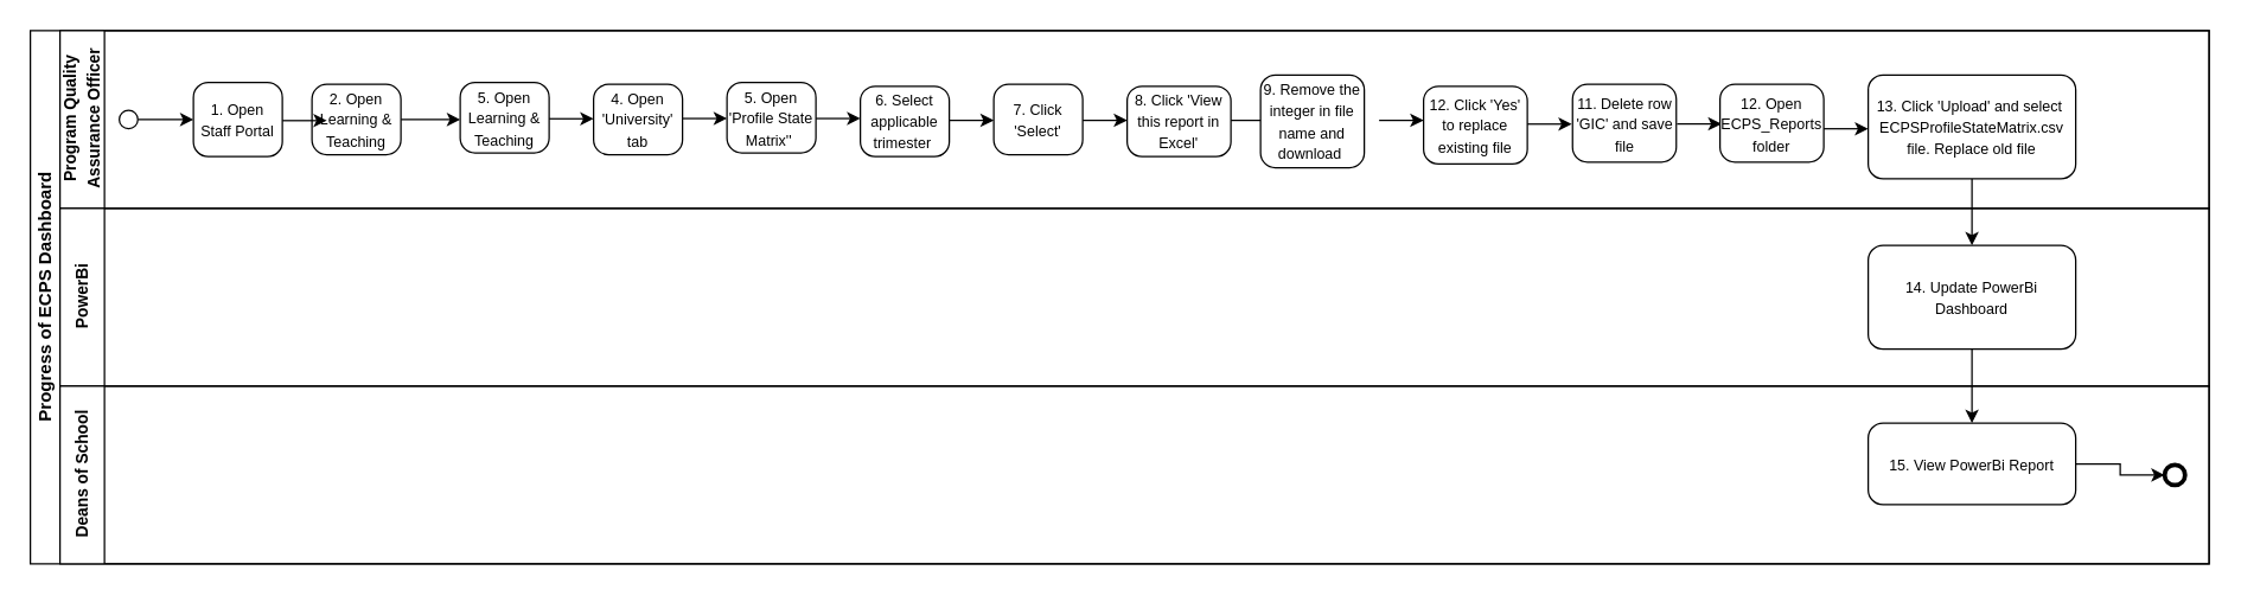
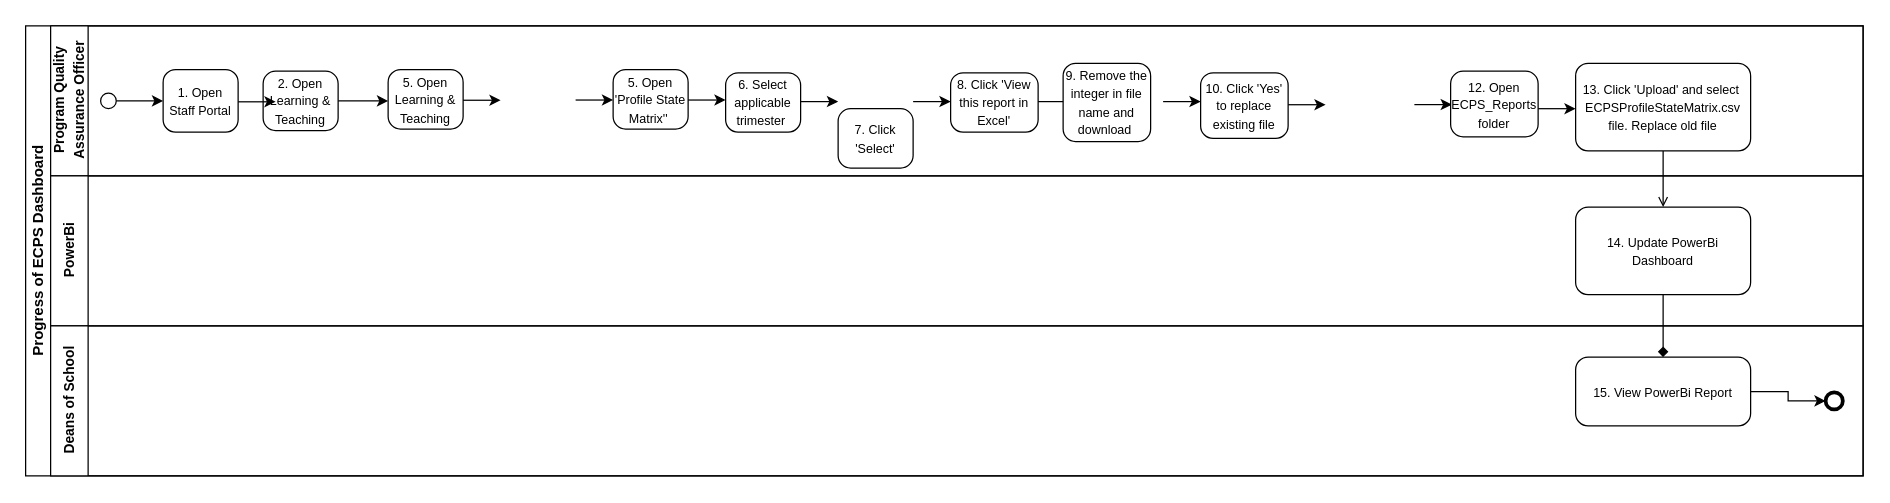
  <mxCell id="0" />
  <mxCell id="1" parent="0" />
  <mxCell id="2" value="Progress of ECPS Dashboard" style="swimlane;html=1;childLayout=stackLayout;resizeParent=1;resizeParentMax=0;horizontal=0;startSize=20;horizontalStack=0;whiteSpace=wrap;" parent="1" vertex="1"><mxGeometry x="20" y="20" width="1470" height="360" as="geometry" /></mxCell>
  <mxCell id="3" value="&lt;font style=&quot;font-size: 11px;&quot;&gt;Program Quality&lt;br&gt;&amp;nbsp;Assurance Officer&lt;span style=&quot;margin: 0px; padding: 0px; user-select: text; -webkit-user-drag: none; text-align: left; text-size-adjust: auto; line-height: 16.188px;&quot; data-ccp-props=&quot;{&amp;quot;201341983&amp;quot;:0,&amp;quot;335559740&amp;quot;:259}&quot; class=&quot;EOP SCXW140022326 BCX4&quot;&gt;&amp;nbsp;&lt;/span&gt;&lt;/font&gt;" style="swimlane;html=1;startSize=30;horizontal=0;" parent="2" vertex="1"><mxGeometry x="20" width="1450" height="120" as="geometry" /></mxCell>
  <mxCell id="4" style="edgeStyle=orthogonalEdgeStyle;rounded=0;orthogonalLoop=1;jettySize=auto;html=1;exitX=1;exitY=0.5;exitDx=0;exitDy=0;exitPerimeter=0;entryX=0;entryY=0.5;entryDx=0;entryDy=0;entryPerimeter=0;" parent="3" source="5" target="6" edge="1"><mxGeometry relative="1" as="geometry" /></mxCell>
  <mxCell id="5" value="" style="points=[[0.145,0.145,0],[0.5,0,0],[0.855,0.145,0],[1,0.5,0],[0.855,0.855,0],[0.5,1,0],[0.145,0.855,0],[0,0.5,0]];shape=mxgraph.bpmn.event;html=1;verticalLabelPosition=bottom;labelBackgroundColor=#ffffff;verticalAlign=top;align=center;perimeter=ellipsePerimeter;outlineConnect=0;aspect=fixed;outline=standard;symbol=general;" parent="3" vertex="1"><mxGeometry x="40" y="53.75" width="12.5" height="12.5" as="geometry" /></mxCell>
  <mxCell id="6" value="&lt;font style=&quot;font-size: 10px;&quot;&gt;1. Open Staff Portal&lt;/font&gt;" style="points=[[0.25,0,0],[0.5,0,0],[0.75,0,0],[1,0.25,0],[1,0.5,0],[1,0.75,0],[0.75,1,0],[0.5,1,0],[0.25,1,0],[0,0.75,0],[0,0.5,0],[0,0.25,0]];shape=mxgraph.bpmn.task;whiteSpace=wrap;rectStyle=rounded;size=10;html=1;container=1;expand=0;collapsible=0;taskMarker=abstract;" parent="3" vertex="1"><mxGeometry x="90" y="35" width="60" height="50" as="geometry" /></mxCell>
  <mxCell id="7" style="edgeStyle=orthogonalEdgeStyle;rounded=0;orthogonalLoop=1;jettySize=auto;html=1;exitX=1;exitY=0.5;exitDx=0;exitDy=0;exitPerimeter=0;" parent="3" source="8" edge="1"><mxGeometry relative="1" as="geometry"><mxPoint x="270" y="60" as="targetPoint" /></mxGeometry></mxCell>
  <mxCell id="8" value="&lt;font style=&quot;font-size: 10px;&quot;&gt;2. Open Learning &amp;amp; Teaching&lt;/font&gt;" style="points=[[0.25,0,0],[0.5,0,0],[0.75,0,0],[1,0.25,0],[1,0.5,0],[1,0.75,0],[0.75,1,0],[0.5,1,0],[0.25,1,0],[0,0.75,0],[0,0.5,0],[0,0.25,0]];shape=mxgraph.bpmn.task;whiteSpace=wrap;rectStyle=rounded;size=10;html=1;container=1;expand=0;collapsible=0;taskMarker=abstract;" parent="3" vertex="1"><mxGeometry x="170" y="36.25" width="60" height="47.5" as="geometry" /></mxCell>
  <mxCell id="9" style="edgeStyle=orthogonalEdgeStyle;rounded=0;orthogonalLoop=1;jettySize=auto;html=1;exitX=1;exitY=0.5;exitDx=0;exitDy=0;exitPerimeter=0;" parent="3" edge="1"><mxGeometry relative="1" as="geometry"><mxPoint x="180" y="60.75" as="targetPoint" /><mxPoint x="150" y="60.75" as="sourcePoint" /></mxGeometry></mxCell>
  <mxCell id="10" value="&lt;font style=&quot;font-size: 10px;&quot;&gt;5. Open Learning &amp;amp; Teaching&lt;/font&gt;" style="points=[[0.25,0,0],[0.5,0,0],[0.75,0,0],[1,0.25,0],[1,0.5,0],[1,0.75,0],[0.75,1,0],[0.5,1,0],[0.25,1,0],[0,0.75,0],[0,0.5,0],[0,0.25,0]];shape=mxgraph.bpmn.task;whiteSpace=wrap;rectStyle=rounded;size=10;html=1;container=1;expand=0;collapsible=0;taskMarker=abstract;" parent="3" vertex="1"><mxGeometry x="270" y="35" width="60" height="47.5" as="geometry" /></mxCell>
  <mxCell id="11" style="edgeStyle=orthogonalEdgeStyle;rounded=0;orthogonalLoop=1;jettySize=auto;html=1;exitX=1;exitY=0.5;exitDx=0;exitDy=0;exitPerimeter=0;" parent="3" edge="1"><mxGeometry relative="1" as="geometry"><mxPoint x="360" y="59.5" as="targetPoint" /><mxPoint x="330" y="59.5" as="sourcePoint" /></mxGeometry></mxCell>
- <mxCell id="12" value="&lt;span style=&quot;font-size: 10px;&quot;&gt;4. Open 'University' tab&lt;/span&gt;" style="points=[[0.25,0,0],[0.5,0,0],[0.75,0,0],[1,0.25,0],[1,0.5,0],[1,0.75,0],[0.75,1,0],[0.5,1,0],[0.25,1,0],[0,0.75,0],[0,0.5,0],[0,0.25,0]];shape=mxgraph.bpmn.task;whiteSpace=wrap;rectStyle=rounded;size=10;html=1;container=1;expand=0;collapsible=0;taskMarker=abstract;" parent="3" vertex="1"><mxGeometry x="360" y="36.25" width="60" height="47.5" as="geometry" /></mxCell>
  <mxCell id="13" style="edgeStyle=orthogonalEdgeStyle;rounded=0;orthogonalLoop=1;jettySize=auto;html=1;exitX=1;exitY=0.5;exitDx=0;exitDy=0;exitPerimeter=0;" parent="3" edge="1"><mxGeometry relative="1" as="geometry"><mxPoint x="450" y="59.33" as="targetPoint" /><mxPoint x="420" y="59.33" as="sourcePoint" /></mxGeometry></mxCell>
  <mxCell id="14" value="&lt;span style=&quot;font-size: 10px;&quot;&gt;5. Open 'Profile State Matrix''&amp;nbsp;&lt;/span&gt;" style="points=[[0.25,0,0],[0.5,0,0],[0.75,0,0],[1,0.25,0],[1,0.5,0],[1,0.75,0],[0.75,1,0],[0.5,1,0],[0.25,1,0],[0,0.75,0],[0,0.5,0],[0,0.25,0]];shape=mxgraph.bpmn.task;whiteSpace=wrap;rectStyle=rounded;size=10;html=1;container=1;expand=0;collapsible=0;taskMarker=abstract;" parent="3" vertex="1"><mxGeometry x="450" y="35" width="60" height="47.5" as="geometry" /></mxCell>
  <mxCell id="15" style="edgeStyle=orthogonalEdgeStyle;rounded=0;orthogonalLoop=1;jettySize=auto;html=1;exitX=1;exitY=0.5;exitDx=0;exitDy=0;exitPerimeter=0;" parent="3" edge="1"><mxGeometry relative="1" as="geometry"><mxPoint x="540" y="59.33" as="targetPoint" /><mxPoint x="510" y="59.33" as="sourcePoint" /></mxGeometry></mxCell>
  <mxCell id="16" value="&lt;span style=&quot;font-size: 10px;&quot;&gt;6. Select applicable trimester&amp;nbsp;&lt;/span&gt;" style="points=[[0.25,0,0],[0.5,0,0],[0.75,0,0],[1,0.25,0],[1,0.5,0],[1,0.75,0],[0.75,1,0],[0.5,1,0],[0.25,1,0],[0,0.75,0],[0,0.5,0],[0,0.25,0]];shape=mxgraph.bpmn.task;whiteSpace=wrap;rectStyle=rounded;size=10;html=1;container=1;expand=0;collapsible=0;taskMarker=abstract;" parent="3" vertex="1"><mxGeometry x="540" y="37.5" width="60" height="47.5" as="geometry" /></mxCell>
  <mxCell id="17" style="edgeStyle=orthogonalEdgeStyle;rounded=0;orthogonalLoop=1;jettySize=auto;html=1;exitX=1;exitY=0.5;exitDx=0;exitDy=0;exitPerimeter=0;" parent="3" edge="1"><mxGeometry relative="1" as="geometry"><mxPoint x="630" y="60.58" as="targetPoint" /><mxPoint x="600" y="60.58" as="sourcePoint" /></mxGeometry></mxCell>
- <mxCell id="18" value="&lt;span style=&quot;font-size: 10px;&quot;&gt;7. Click 'Select'&lt;/span&gt;" style="points=[[0.25,0,0],[0.5,0,0],[0.75,0,0],[1,0.25,0],[1,0.5,0],[1,0.75,0],[0.75,1,0],[0.5,1,0],[0.25,1,0],[0,0.75,0],[0,0.5,0],[0,0.25,0]];shape=mxgraph.bpmn.task;whiteSpace=wrap;rectStyle=rounded;size=10;html=1;container=1;expand=0;collapsible=0;taskMarker=abstract;" parent="3" vertex="1"><mxGeometry x="630" y="36.25" width="60" height="47.5" as="geometry" /></mxCell>
+ <mxCell id="18" value="&lt;span style=&quot;font-size: 10px;&quot;&gt;7. Click 'Select'&lt;/span&gt;" style="points=[[0.25,0,0],[0.5,0,0],[0.75,0,0],[1,0.25,0],[1,0.5,0],[1,0.75,0],[0.75,1,0],[0.5,1,0],[0.25,1,0],[0,0.75,0],[0,0.5,0],[0,0.25,0]];shape=mxgraph.bpmn.task;whiteSpace=wrap;rectStyle=rounded;size=10;html=1;container=1;expand=0;collapsible=0;taskMarker=abstract;" parent="3" vertex="1"><mxGeometry x="630" y="66.25" width="60" height="47.5" as="geometry" /></mxCell>
  <mxCell id="19" style="edgeStyle=orthogonalEdgeStyle;rounded=0;orthogonalLoop=1;jettySize=auto;html=1;exitX=1;exitY=0.5;exitDx=0;exitDy=0;exitPerimeter=0;" parent="3" edge="1"><mxGeometry relative="1" as="geometry"><mxPoint x="720" y="60.58" as="targetPoint" /><mxPoint x="690" y="60.58" as="sourcePoint" /></mxGeometry></mxCell>
  <mxCell id="20" value="&lt;span style=&quot;font-size: 10px;&quot;&gt;8. Click 'View this report in Excel'&lt;/span&gt;" style="points=[[0.25,0,0],[0.5,0,0],[0.75,0,0],[1,0.25,0],[1,0.5,0],[1,0.75,0],[0.75,1,0],[0.5,1,0],[0.25,1,0],[0,0.75,0],[0,0.5,0],[0,0.25,0]];shape=mxgraph.bpmn.task;whiteSpace=wrap;rectStyle=rounded;size=10;html=1;container=1;expand=0;collapsible=0;taskMarker=abstract;" parent="3" vertex="1"><mxGeometry x="720" y="37.5" width="70" height="47.5" as="geometry" /></mxCell>
  <mxCell id="21" style="edgeStyle=orthogonalEdgeStyle;rounded=0;orthogonalLoop=1;jettySize=auto;html=1;exitX=1;exitY=0.5;exitDx=0;exitDy=0;exitPerimeter=0;" parent="3" edge="1"><mxGeometry relative="1" as="geometry"><mxPoint x="820" y="60.58" as="targetPoint" /><mxPoint x="790" y="60.58" as="sourcePoint" /></mxGeometry></mxCell>
  <mxCell id="22" value="&lt;span style=&quot;font-size: 10px;&quot;&gt;9. Remove the integer in file name and download&amp;nbsp;&lt;/span&gt;" style="points=[[0.25,0,0],[0.5,0,0],[0.75,0,0],[1,0.25,0],[1,0.5,0],[1,0.75,0],[0.75,1,0],[0.5,1,0],[0.25,1,0],[0,0.75,0],[0,0.5,0],[0,0.25,0]];shape=mxgraph.bpmn.task;whiteSpace=wrap;rectStyle=rounded;size=10;html=1;container=1;expand=0;collapsible=0;taskMarker=abstract;" parent="3" vertex="1"><mxGeometry x="810" y="30" width="70" height="62.5" as="geometry" /></mxCell>
  <mxCell id="23" style="edgeStyle=orthogonalEdgeStyle;rounded=0;orthogonalLoop=1;jettySize=auto;html=1;exitX=1;exitY=0.5;exitDx=0;exitDy=0;exitPerimeter=0;" parent="3" edge="1"><mxGeometry relative="1" as="geometry"><mxPoint x="920" y="60.58" as="targetPoint" /><mxPoint x="890" y="60.58" as="sourcePoint" /></mxGeometry></mxCell>
- <mxCell id="24" value="&lt;span style=&quot;font-size: 10px;&quot;&gt;12. Click 'Yes' to replace existing&amp;nbsp;file&lt;/span&gt;" style="points=[[0.25,0,0],[0.5,0,0],[0.75,0,0],[1,0.25,0],[1,0.5,0],[1,0.75,0],[0.75,1,0],[0.5,1,0],[0.25,1,0],[0,0.75,0],[0,0.5,0],[0,0.25,0]];shape=mxgraph.bpmn.task;whiteSpace=wrap;rectStyle=rounded;size=10;html=1;container=1;expand=0;collapsible=0;taskMarker=abstract;" parent="3" vertex="1"><mxGeometry x="920" y="37.5" width="70" height="52.5" as="geometry" /></mxCell>
+ <mxCell id="24" value="&lt;span style=&quot;font-size: 10px;&quot;&gt;10. Click 'Yes' to replace existing&amp;nbsp;file&lt;/span&gt;" style="points=[[0.25,0,0],[0.5,0,0],[0.75,0,0],[1,0.25,0],[1,0.5,0],[1,0.75,0],[0.75,1,0],[0.5,1,0],[0.25,1,0],[0,0.75,0],[0,0.5,0],[0,0.25,0]];shape=mxgraph.bpmn.task;whiteSpace=wrap;rectStyle=rounded;size=10;html=1;container=1;expand=0;collapsible=0;taskMarker=abstract;" parent="3" vertex="1"><mxGeometry x="920" y="37.5" width="70" height="52.5" as="geometry" /></mxCell>
  <mxCell id="25" style="edgeStyle=orthogonalEdgeStyle;rounded=0;orthogonalLoop=1;jettySize=auto;html=1;exitX=1;exitY=0.5;exitDx=0;exitDy=0;exitPerimeter=0;" parent="3" edge="1"><mxGeometry relative="1" as="geometry"><mxPoint x="1020" y="63.08" as="targetPoint" /><mxPoint x="990" y="63.08" as="sourcePoint" /></mxGeometry></mxCell>
- <mxCell id="26" value="&lt;span style=&quot;font-size: 10px;&quot;&gt;11. Delete row 'GIC' and save file&lt;/span&gt;" style="points=[[0.25,0,0],[0.5,0,0],[0.75,0,0],[1,0.25,0],[1,0.5,0],[1,0.75,0],[0.75,1,0],[0.5,1,0],[0.25,1,0],[0,0.75,0],[0,0.5,0],[0,0.25,0]];shape=mxgraph.bpmn.task;whiteSpace=wrap;rectStyle=rounded;size=10;html=1;container=1;expand=0;collapsible=0;taskMarker=abstract;" parent="3" vertex="1"><mxGeometry x="1020.5" y="36.25" width="70" height="52.5" as="geometry" /></mxCell>
  <mxCell id="27" style="edgeStyle=orthogonalEdgeStyle;rounded=0;orthogonalLoop=1;jettySize=auto;html=1;exitX=1;exitY=0.5;exitDx=0;exitDy=0;exitPerimeter=0;" parent="3" edge="1"><mxGeometry relative="1" as="geometry"><mxPoint x="1121" y="62.98" as="targetPoint" /><mxPoint x="1091" y="62.98" as="sourcePoint" /></mxGeometry></mxCell>
  <mxCell id="28" value="&lt;span style=&quot;font-size: 10px;&quot;&gt;12. Open ECPS_Reports folder&lt;/span&gt;" style="points=[[0.25,0,0],[0.5,0,0],[0.75,0,0],[1,0.25,0],[1,0.5,0],[1,0.75,0],[0.75,1,0],[0.5,1,0],[0.25,1,0],[0,0.75,0],[0,0.5,0],[0,0.25,0]];shape=mxgraph.bpmn.task;whiteSpace=wrap;rectStyle=rounded;size=10;html=1;container=1;expand=0;collapsible=0;taskMarker=abstract;" parent="3" vertex="1"><mxGeometry x="1120" y="36.25" width="70" height="52.5" as="geometry" /></mxCell>
  <mxCell id="29" value="&lt;font style=&quot;font-size: 10px;&quot;&gt;13. Click 'Upload' and select&amp;nbsp;&lt;br&gt;ECPSProfileStateMatrix.csv file. Replace old file&lt;/font&gt;" style="points=[[0.25,0,0],[0.5,0,0],[0.75,0,0],[1,0.25,0],[1,0.5,0],[1,0.75,0],[0.75,1,0],[0.5,1,0],[0.25,1,0],[0,0.75,0],[0,0.5,0],[0,0.25,0]];shape=mxgraph.bpmn.task;whiteSpace=wrap;rectStyle=rounded;size=10;html=1;container=1;expand=0;collapsible=0;taskMarker=abstract;" parent="3" vertex="1"><mxGeometry x="1220" y="30" width="140" height="70" as="geometry" /></mxCell>
  <mxCell id="30" style="edgeStyle=orthogonalEdgeStyle;rounded=0;orthogonalLoop=1;jettySize=auto;html=1;exitX=1;exitY=0.5;exitDx=0;exitDy=0;exitPerimeter=0;" parent="3" edge="1"><mxGeometry relative="1" as="geometry"><mxPoint x="1220" y="66.25" as="targetPoint" /><mxPoint x="1190" y="66.25" as="sourcePoint" /></mxGeometry></mxCell>
  <mxCell id="31" value="&lt;font style=&quot;font-size: 11px;&quot;&gt;PowerBi&lt;/font&gt;" style="swimlane;html=1;startSize=30;horizontal=0;" parent="2" vertex="1"><mxGeometry x="20" y="120" width="1450" height="120" as="geometry" /></mxCell>
  <mxCell id="32" value="&lt;span style=&quot;font-size: 10px;&quot;&gt;14. Update PowerBi Dashboard&lt;/span&gt;" style="points=[[0.25,0,0],[0.5,0,0],[0.75,0,0],[1,0.25,0],[1,0.5,0],[1,0.75,0],[0.75,1,0],[0.5,1,0],[0.25,1,0],[0,0.75,0],[0,0.5,0],[0,0.25,0]];shape=mxgraph.bpmn.task;whiteSpace=wrap;rectStyle=rounded;size=10;html=1;container=1;expand=0;collapsible=0;taskMarker=abstract;" parent="31" vertex="1"><mxGeometry x="1220" y="25" width="140" height="70" as="geometry" /></mxCell>
  <mxCell id="33" value="&lt;font style=&quot;font-size: 11px;&quot;&gt;Deans of School&lt;/font&gt;" style="swimlane;html=1;startSize=30;horizontal=0;" parent="2" vertex="1"><mxGeometry x="20" y="240" width="1450" height="120" as="geometry" /></mxCell>
  <mxCell id="34" value="" style="points=[[0.145,0.145,0],[0.5,0,0],[0.855,0.145,0],[1,0.5,0],[0.855,0.855,0],[0.5,1,0],[0.145,0.855,0],[0,0.5,0]];shape=mxgraph.bpmn.event;html=1;verticalLabelPosition=bottom;labelBackgroundColor=#ffffff;verticalAlign=top;align=center;perimeter=ellipsePerimeter;outlineConnect=0;aspect=fixed;outline=end;symbol=terminate2;" parent="33" vertex="1"><mxGeometry x="1420" y="53.13" width="13.75" height="13.75" as="geometry" /></mxCell>
  <mxCell id="35" style="edgeStyle=orthogonalEdgeStyle;rounded=0;orthogonalLoop=1;jettySize=auto;html=1;exitX=1;exitY=0.5;exitDx=0;exitDy=0;exitPerimeter=0;entryX=0;entryY=0.5;entryDx=0;entryDy=0;entryPerimeter=0;" parent="33" source="36" target="34" edge="1"><mxGeometry relative="1" as="geometry" /></mxCell>
  <mxCell id="36" value="&lt;span style=&quot;font-size: 10px;&quot;&gt;15. View PowerBi Report&lt;/span&gt;" style="points=[[0.25,0,0],[0.5,0,0],[0.75,0,0],[1,0.25,0],[1,0.5,0],[1,0.75,0],[0.75,1,0],[0.5,1,0],[0.25,1,0],[0,0.75,0],[0,0.5,0],[0,0.25,0]];shape=mxgraph.bpmn.task;whiteSpace=wrap;rectStyle=rounded;size=10;html=1;container=1;expand=0;collapsible=0;taskMarker=abstract;" parent="33" vertex="1"><mxGeometry x="1220" y="25" width="140" height="55" as="geometry" /></mxCell>
- <mxCell id="37" style="edgeStyle=orthogonalEdgeStyle;rounded=0;orthogonalLoop=1;jettySize=auto;html=1;exitX=0.5;exitY=1;exitDx=0;exitDy=0;exitPerimeter=0;entryX=0.5;entryY=0;entryDx=0;entryDy=0;entryPerimeter=0;" parent="2" source="29" target="32" edge="1"><mxGeometry relative="1" as="geometry" /></mxCell>
- <mxCell id="38" style="edgeStyle=orthogonalEdgeStyle;rounded=0;orthogonalLoop=1;jettySize=auto;html=1;exitX=0.5;exitY=1;exitDx=0;exitDy=0;exitPerimeter=0;entryX=0.5;entryY=0;entryDx=0;entryDy=0;entryPerimeter=0;" parent="2" source="32" target="36" edge="1"><mxGeometry relative="1" as="geometry" /></mxCell>
+ <mxCell id="37" style="edgeStyle=orthogonalEdgeStyle;rounded=0;orthogonalLoop=1;jettySize=auto;html=1;exitX=0.5;exitY=1;exitDx=0;exitDy=0;exitPerimeter=0;entryX=0.5;entryY=0;entryDx=0;entryDy=0;entryPerimeter=0;endArrow=open;" parent="2" source="29" target="32" edge="1"><mxGeometry relative="1" as="geometry" /></mxCell>
+ <mxCell id="38" style="edgeStyle=orthogonalEdgeStyle;rounded=0;orthogonalLoop=1;jettySize=auto;html=1;exitX=0.5;exitY=1;exitDx=0;exitDy=0;exitPerimeter=0;entryX=0.5;entryY=0;entryDx=0;entryDy=0;entryPerimeter=0;endArrow=diamond;" parent="2" source="32" target="36" edge="1"><mxGeometry relative="1" as="geometry" /></mxCell>
